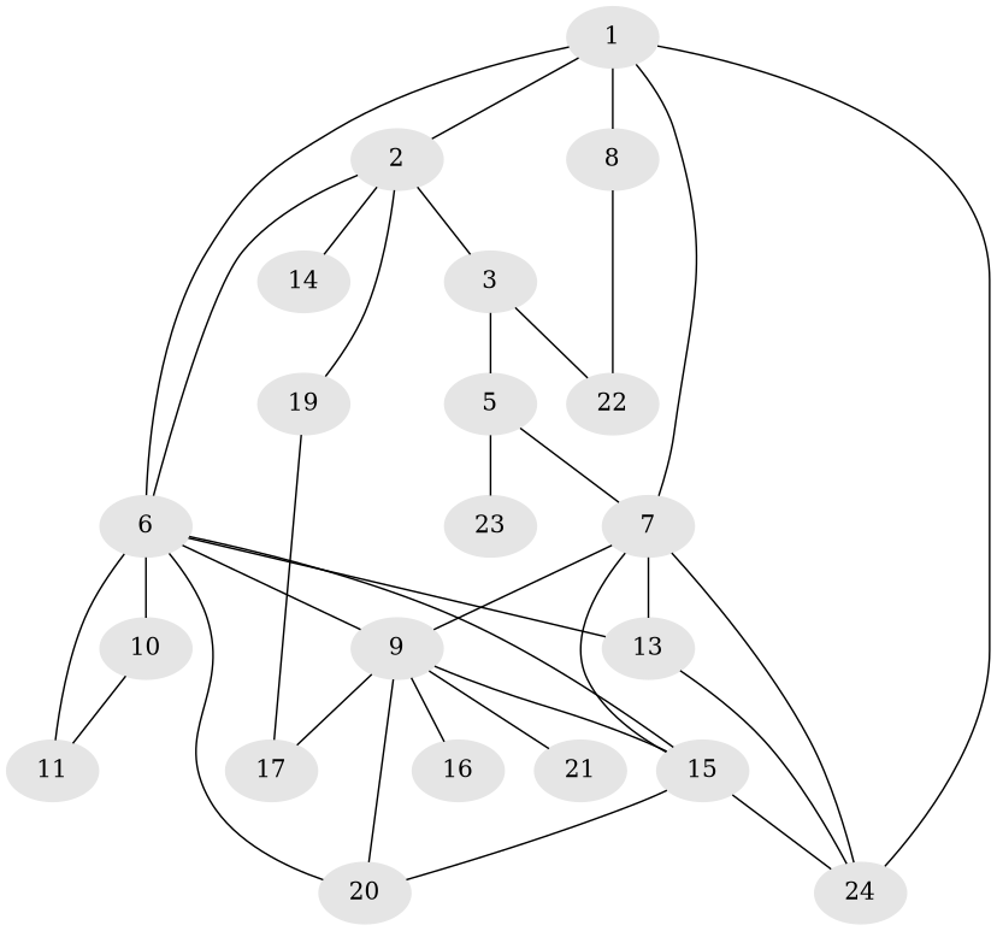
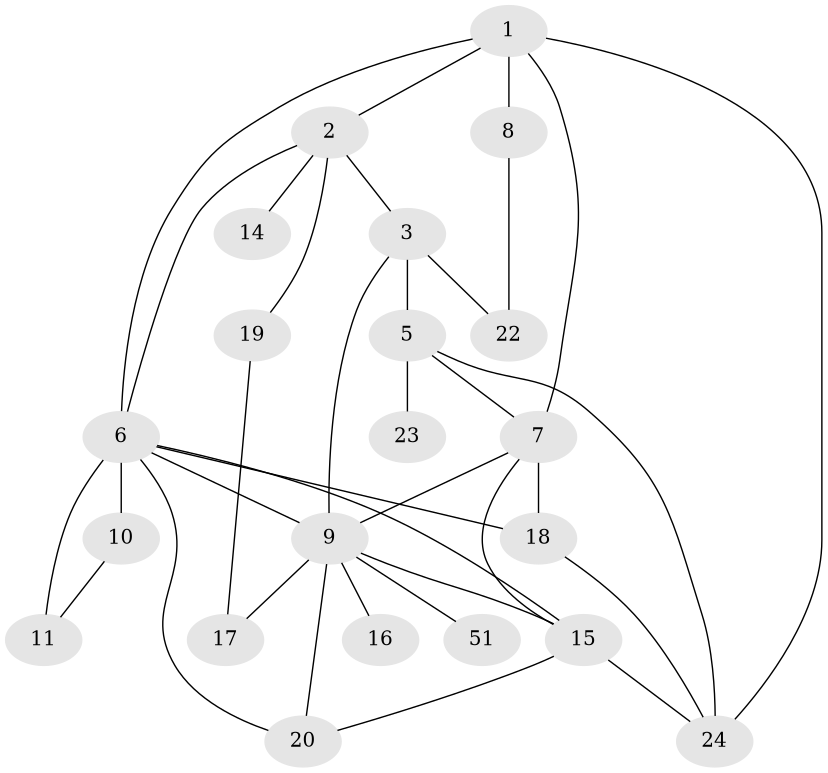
  graph {
    node [color=gray90 style=filled]
    edge [weight=1.0]
    1
    2
    6
    7
    8
    24
    3
    14
    19
    9
    10
    11
    15
-   18 [label=13]
+   18
    20
    22
    5
    17
    23
    16
-   21
+   21 [label=51]
    1 -- 2
    1 -- 6
    1 -- 7
    1 -- 8 [weight=6.0]
    1 -- 24
    2 -- 6
    2 -- 3
    2 -- 14
    2 -- 19
    6 -- 9
    6 -- 10
    6 -- 11 [weight=7.0]
    6 -- 15
    6 -- 18 [weight=2.0]
    6 -- 20
    7 -- 9 [weight=2.0]
    7 -- 15
    7 -- 18 [weight=3.0]
    8 -- 22
+   3 -- 9
    3 -- 22
    3 -- 5 [weight=6.0]
    19 -- 17
    9 -- 15
    9 -- 20
    9 -- 17 [weight=3.0]
    9 -- 16
    9 -- 21
    10 -- 11
    15 -- 24
    15 -- 20
    18 -- 24
    5 -- 7
-   7 -- 24
+   5 -- 24
    5 -- 23
  }
